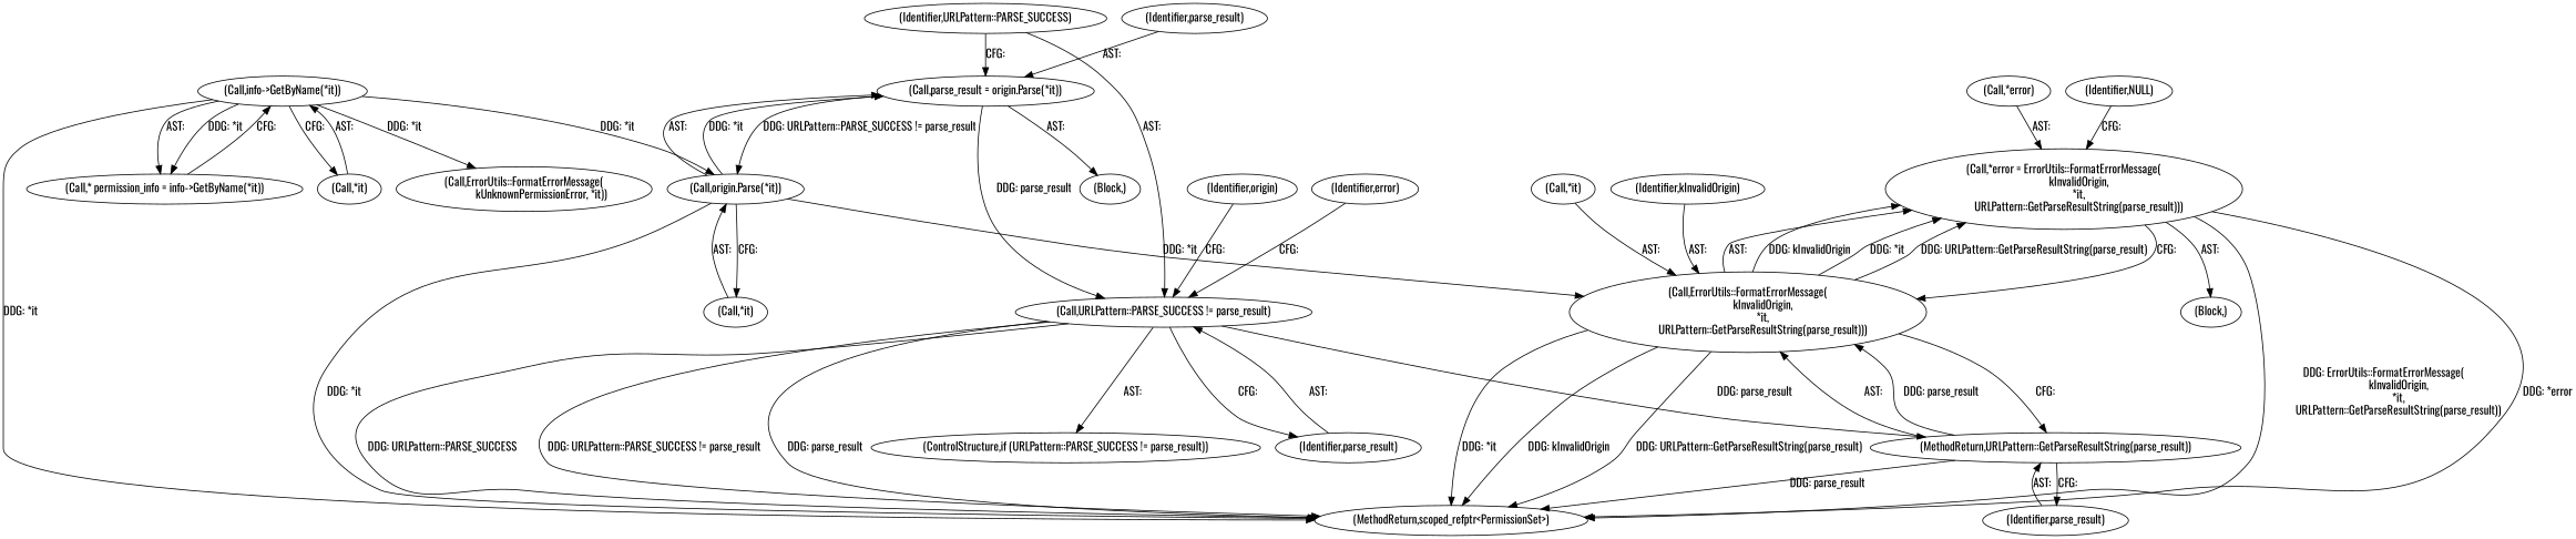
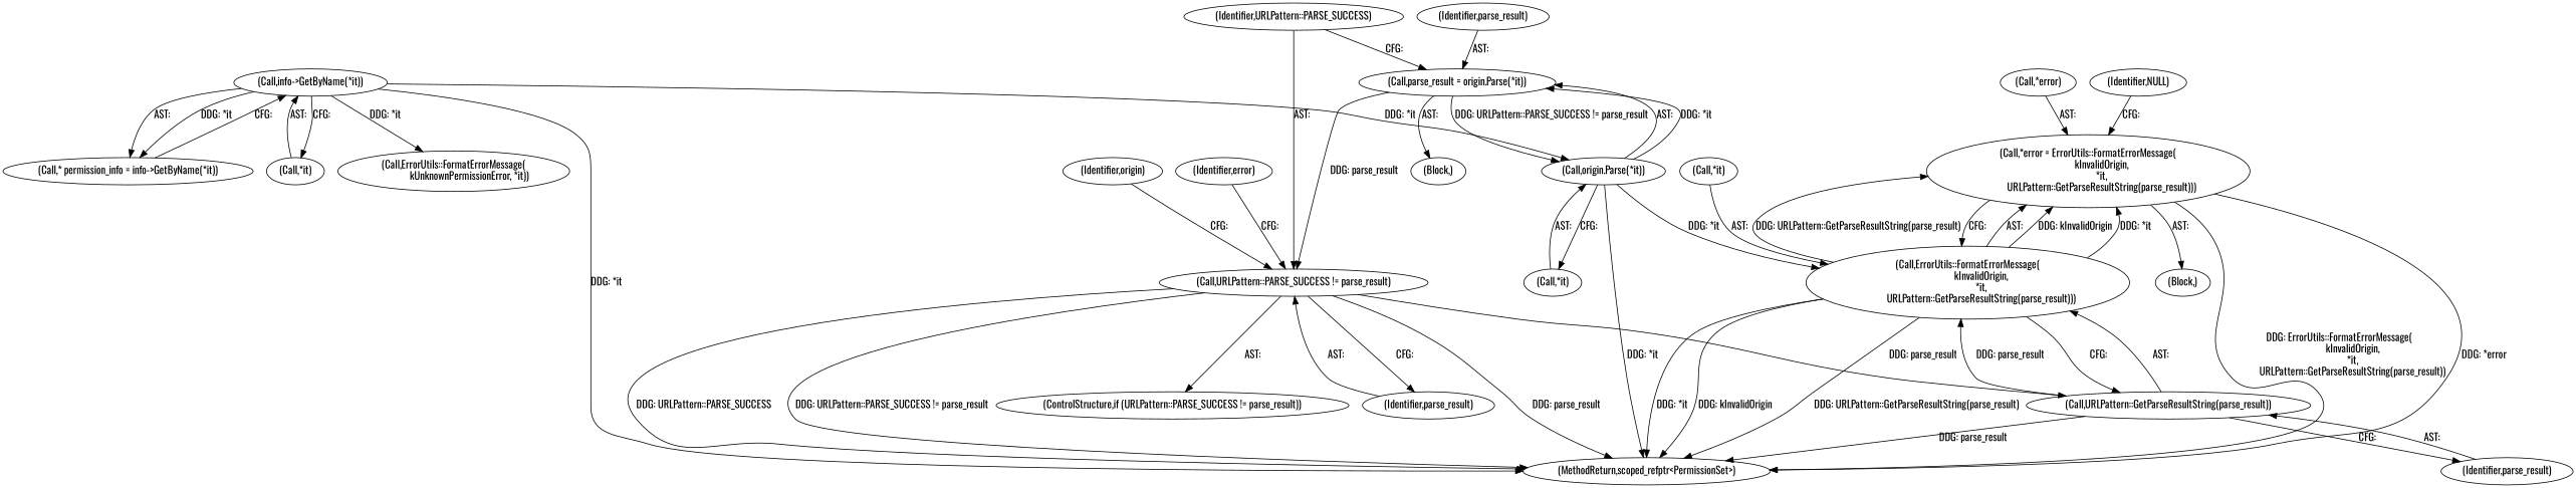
  digraph {
    fontname=Oswald
    node [fontname=Oswald]
    edge [fontname=Oswald]
    n1 [label="(Call,*error = ErrorUtils::FormatErrorMessage(\n            kInvalidOrigin,\n            *it,\n            URLPattern::GetParseResultString(parse_result)))"]
    n2 [label="(Call,ErrorUtils::FormatErrorMessage(\n            kInvalidOrigin,\n            *it,\n            URLPattern::GetParseResultString(parse_result)))"]
    n3 [label="(Block,)"]
    n4 [label="(MethodReturn,scoped_refptr<PermissionSet>)"]
-   n5 [label="(MethodReturn,URLPattern::GetParseResultString(parse_result))"]
+   n5 [label="(Call,URLPattern::GetParseResultString(parse_result))"]
    n6 [label="(Identifier,parse_result)"]
    n7 [label="(Call,origin.Parse(*it))"]
    n8 [label="(Call,parse_result = origin.Parse(*it))"]
    n9 [label="(Call,*it)"]
    n10 [label="(Call,URLPattern::PARSE_SUCCESS != parse_result)"]
    n11 [label="(Block,)"]
    n12 [label="(Call,info->GetByName(*it))"]
    n13 [label="(Call,* permission_info = info->GetByName(*it))"]
    n14 [label="(Call,*it)"]
    n15 [label="(Call,ErrorUtils::FormatErrorMessage(\n              kUnknownPermissionError, *it))"]
    n16 [label="(ControlStructure,if (URLPattern::PARSE_SUCCESS != parse_result))"]
    n17 [label="(Identifier,parse_result)"]
    n18 [label="(Identifier,origin)"]
    n19 [label="(Call,*it)"]
    n20 [label="(Call,*error)"]
    n21 [label="(Identifier,error)"]
    n22 [label="(Identifier,NULL)"]
    n23 [label="(Identifier,URLPattern::PARSE_SUCCESS)"]
    n24 [label="(Identifier,parse_result)"]
-   n25 [label="(Identifier,kInvalidOrigin)"]
    n1 -> n2 [label="CFG: "]
    n1 -> n3 [label="AST: "]
    n1 -> n4 [label="DDG: ErrorUtils::FormatErrorMessage(\n            kInvalidOrigin,\n            *it,\n            URLPattern::GetParseResultString(parse_result))"]
    n1 -> n4 [label="DDG: *error"]
    n2 -> n1 [label="AST: "]
    n2 -> n1 [label="DDG: kInvalidOrigin"]
    n2 -> n1 [label="DDG: *it"]
    n2 -> n1 [label="DDG: URLPattern::GetParseResultString(parse_result)"]
    n2 -> n4 [label="DDG: *it"]
    n2 -> n4 [label="DDG: kInvalidOrigin"]
    n2 -> n4 [label="DDG: URLPattern::GetParseResultString(parse_result)"]
    n2 -> n5 [label="CFG: "]
    n5 -> n2 [label="AST: "]
    n5 -> n2 [label="DDG: parse_result"]
    n5 -> n4 [label="DDG: parse_result"]
    n5 -> n6 [label="CFG: "]
    n6 -> n5 [label="AST: "]
    n7 -> n2 [label="DDG: *it"]
    n7 -> n4 [label="DDG: *it"]
    n7 -> n8 [label="AST: "]
    n7 -> n8 [label="DDG: *it"]
    n7 -> n9 [label="CFG: "]
    n8 -> n7 [label="DDG: URLPattern::PARSE_SUCCESS != parse_result"]
    n8 -> n10 [label="DDG: parse_result"]
    n8 -> n11 [label="AST: "]
    n9 -> n7 [label="AST: "]
    n10 -> n4 [label="DDG: URLPattern::PARSE_SUCCESS"]
    n10 -> n4 [label="DDG: URLPattern::PARSE_SUCCESS != parse_result"]
    n10 -> n4 [label="DDG: parse_result"]
    n10 -> n5 [label="DDG: parse_result"]
    n10 -> n16 [label="AST: "]
    n10 -> n17 [label="CFG: "]
    n12 -> n4 [label="DDG: *it"]
    n12 -> n7 [label="DDG: *it"]
    n12 -> n13 [label="AST: "]
    n12 -> n13 [label="DDG: *it"]
    n12 -> n14 [label="CFG: "]
    n12 -> n15 [label="DDG: *it"]
    n13 -> n12 [label="CFG: "]
    n14 -> n12 [label="AST: "]
    n17 -> n10 [label="AST: "]
    n18 -> n10 [label="CFG: "]
    n19 -> n2 [label="AST: "]
    n20 -> n1 [label="AST: "]
    n21 -> n10 [label="CFG: "]
    n22 -> n1 [label="CFG: "]
    n23 -> n8 [label="CFG: "]
    n23 -> n10 [label="AST: "]
    n24 -> n8 [label="AST: "]
-   n25 -> n2 [label="AST: "]
  }
